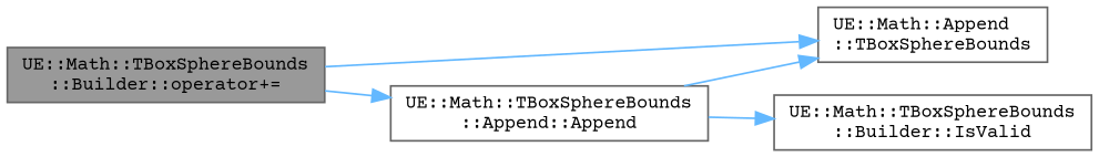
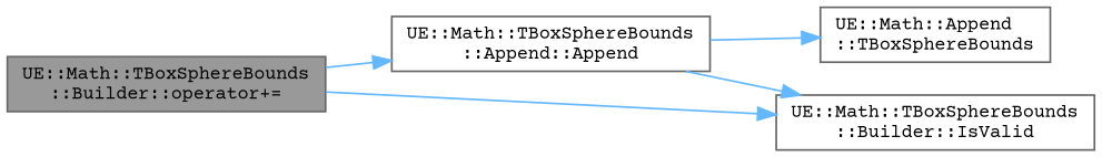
  digraph {
    fontname="Courier Prime"
    rankdir=LR
    node [color=grey40 fillcolor=white fontname="Courier Prime" fontsize=10 shape=box style=filled]
    edge [color=steelblue1 fontname="Courier Prime" fontsize=10 labelfontname=Helvetica labelfontsize=10 style=solid]
    n1 [color=gray40 fillcolor=grey60 fontcolor=black height=0.2 label="UE::Math::TBoxSphereBounds\l::Builder::operator+=" width=0.4]
    n2 [height=0.2 label="UE::Math::Append\l::TBoxSphereBounds" width=0.4]
    n3 [height=0.2 label="UE::Math::TBoxSphereBounds\l::Append::Append" width=0.4]
    n4 [height=0.2 label="UE::Math::TBoxSphereBounds\l::Builder::IsValid" width=0.4]
-   n1 -> n2
+   n1 -> n4
    n1 -> n3
    n3 -> n2
    n3 -> n4
  }
